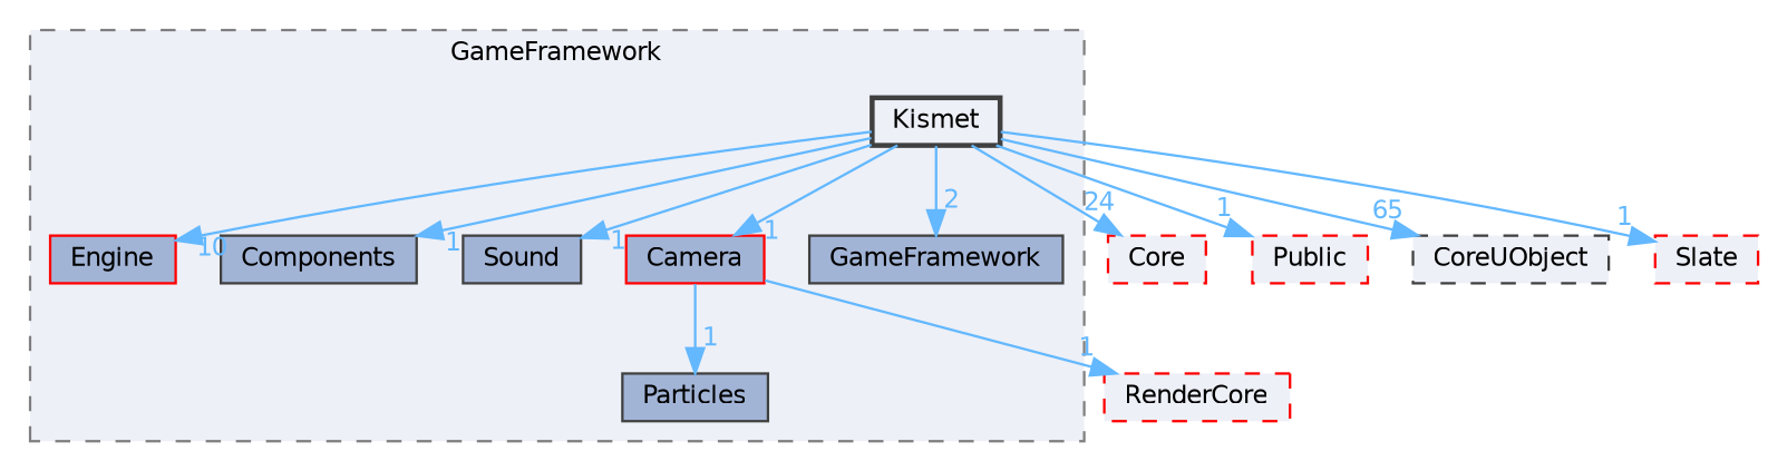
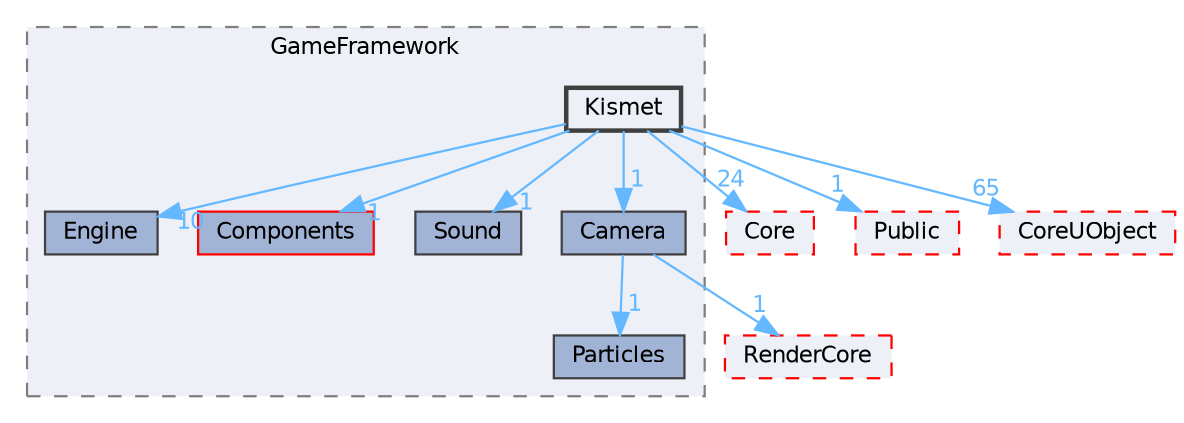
  digraph {
    compound=true
    node [color=red fillcolor="#a2b4d6" fontname=Helvetica fontsize=10 shape=box style=filled]
    edge [color=steelblue1 fontcolor=steelblue1 fontname=Helvetica fontsize=10 headlabel=1 labeldistance=1.5 labelfontname=Helvetica labelfontsize=10]
-   n1 [height=0.2 label=Engine width=0.4]
-   n2 [color=grey25 height=0.2 label=Components width=0.4]
+   n1 [color=grey25 height=0.2 label=Engine width=0.4]
+   n2 [height=0.2 label=Components width=0.4]
    n3 [color=grey25 height=0.2 label=Particles width=0.4]
    n4 [color=grey25 height=0.2 label=Sound width=0.4]
-   n5 [height=0.2 label=Camera width=0.4]
-   n6 [color=grey25 height=0.2 label=GameFramework width=0.4]
+   n5 [color=grey25 height=0.2 label=Camera width=0.4]
    n7 [color=grey25 fillcolor="#edf0f7" height=0.2 label=Kismet style="filled,bold" width=0.4]
    n8 [fillcolor="#edf0f7" height=0.2 label=RenderCore style="filled,dashed" width=0.4]
    n9 [fillcolor="#edf0f7" height=0.2 label=Core style="filled,dashed" width=0.4]
    n10 [fillcolor="#edf0f7" height=0.2 label=Public style="filled,dashed" width=0.4]
-   n11 [color=grey25 fillcolor="#edf0f7" height=0.2 label=CoreUObject style="filled,dashed" width=0.4]
-   n12 [fillcolor="#edf0f7" height=0.2 label=Slate style="filled,dashed" width=0.4]
+   n11 [fillcolor="#edf0f7" height=0.2 label=CoreUObject style="filled,dashed" width=0.4]
    subgraph cluster_1 {
      bgcolor="#edf0f7"
      fontname=Helvetica
      fontsize=10
      label=GameFramework
      pencolor=grey50
      style="filled,dashed"
      n1
      n2
      n3
      n4
      n5
-     n6
      n7
    }
    n5 -> n3
    n5 -> n8
    n7 -> n1 [headlabel=10]
    n7 -> n2
    n7 -> n4
    n7 -> n5
-   n7 -> n6 [headlabel=2]
    n7 -> n9 [headlabel=24]
    n7 -> n10
    n7 -> n11 [headlabel=65]
-   n7 -> n12
  }
